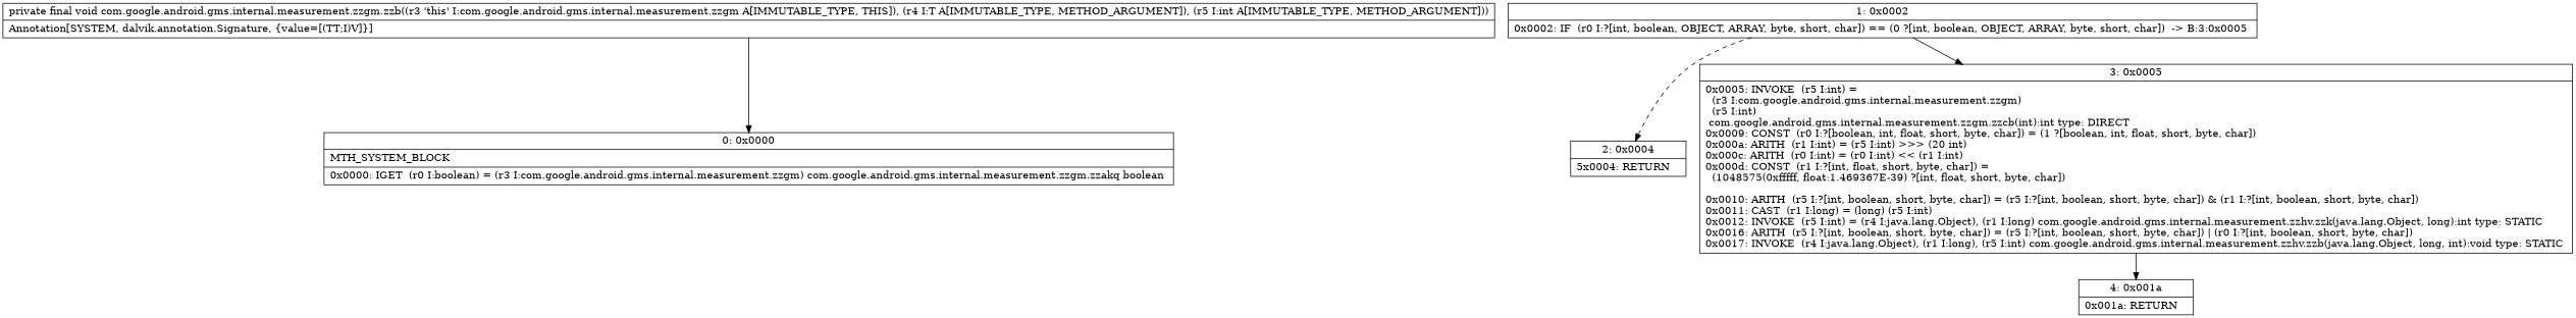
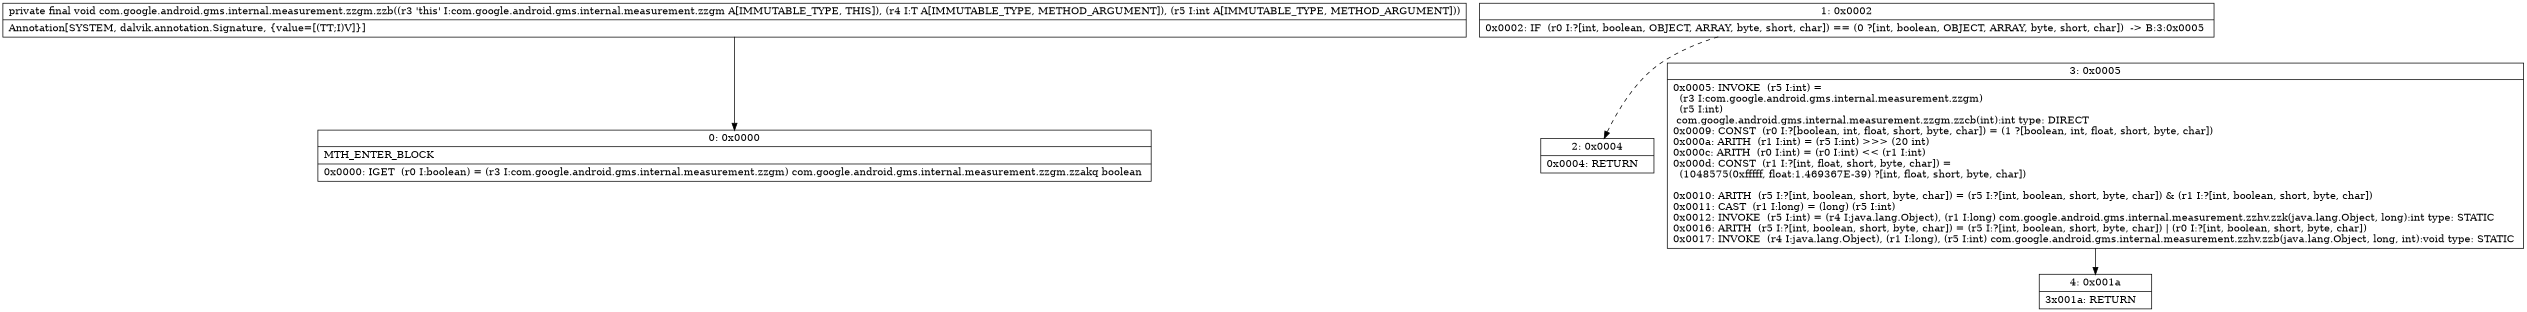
  digraph {
    node [shape=record]
-   n1 [label="{0\:\ 0x0000|MTH_SYSTEM_BLOCK\l|0x0000: IGET  (r0 I:boolean) = (r3 I:com.google.android.gms.internal.measurement.zzgm) com.google.android.gms.internal.measurement.zzgm.zzakq boolean \l}"]
+   n1 [label="{0\:\ 0x0000|MTH_ENTER_BLOCK\l|0x0000: IGET  (r0 I:boolean) = (r3 I:com.google.android.gms.internal.measurement.zzgm) com.google.android.gms.internal.measurement.zzgm.zzakq boolean \l}"]
    n2 [label="{1\:\ 0x0002|0x0002: IF  (r0 I:?[int, boolean, OBJECT, ARRAY, byte, short, char]) == (0 ?[int, boolean, OBJECT, ARRAY, byte, short, char])  \-\> B:3:0x0005 \l}"]
-   n3 [label="{2\:\ 0x0004|5x0004: RETURN   \l}"]
+   n3 [label="{2\:\ 0x0004|0x0004: RETURN   \l}"]
    n4 [label="{3\:\ 0x0005|0x0005: INVOKE  (r5 I:int) = \l  (r3 I:com.google.android.gms.internal.measurement.zzgm)\l  (r5 I:int)\l com.google.android.gms.internal.measurement.zzgm.zzcb(int):int type: DIRECT \l0x0009: CONST  (r0 I:?[boolean, int, float, short, byte, char]) = (1 ?[boolean, int, float, short, byte, char]) \l0x000a: ARITH  (r1 I:int) = (r5 I:int) \>\>\> (20 int) \l0x000c: ARITH  (r0 I:int) = (r0 I:int) \<\< (r1 I:int) \l0x000d: CONST  (r1 I:?[int, float, short, byte, char]) = \l  (1048575(0xfffff, float:1.469367E\-39) ?[int, float, short, byte, char])\l \l0x0010: ARITH  (r5 I:?[int, boolean, short, byte, char]) = (r5 I:?[int, boolean, short, byte, char]) & (r1 I:?[int, boolean, short, byte, char]) \l0x0011: CAST  (r1 I:long) = (long) (r5 I:int) \l0x0012: INVOKE  (r5 I:int) = (r4 I:java.lang.Object), (r1 I:long) com.google.android.gms.internal.measurement.zzhv.zzk(java.lang.Object, long):int type: STATIC \l0x0016: ARITH  (r5 I:?[int, boolean, short, byte, char]) = (r5 I:?[int, boolean, short, byte, char]) \| (r0 I:?[int, boolean, short, byte, char]) \l0x0017: INVOKE  (r4 I:java.lang.Object), (r1 I:long), (r5 I:int) com.google.android.gms.internal.measurement.zzhv.zzb(java.lang.Object, long, int):void type: STATIC \l}"]
-   n5 [label="{4\:\ 0x001a|0x001a: RETURN   \l}"]
+   n5 [label="{4\:\ 0x001a|3x001a: RETURN   \l}"]
    n6 [label="{private final void com.google.android.gms.internal.measurement.zzgm.zzb((r3 'this' I:com.google.android.gms.internal.measurement.zzgm A[IMMUTABLE_TYPE, THIS]), (r4 I:T A[IMMUTABLE_TYPE, METHOD_ARGUMENT]), (r5 I:int A[IMMUTABLE_TYPE, METHOD_ARGUMENT]))  | Annotation[SYSTEM, dalvik.annotation.Signature, \{value=[(TT;I)V]\}]\l}"]
    n2 -> n3 [style=dashed]
-   n2 -> n4
    n4 -> n5
    n6 -> n1
  }
